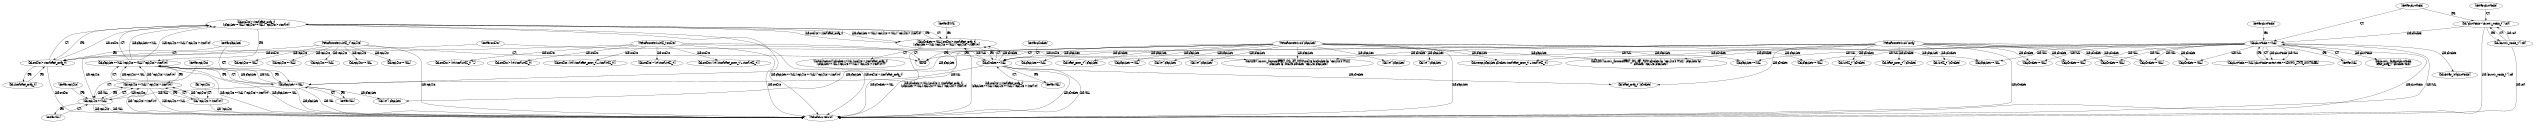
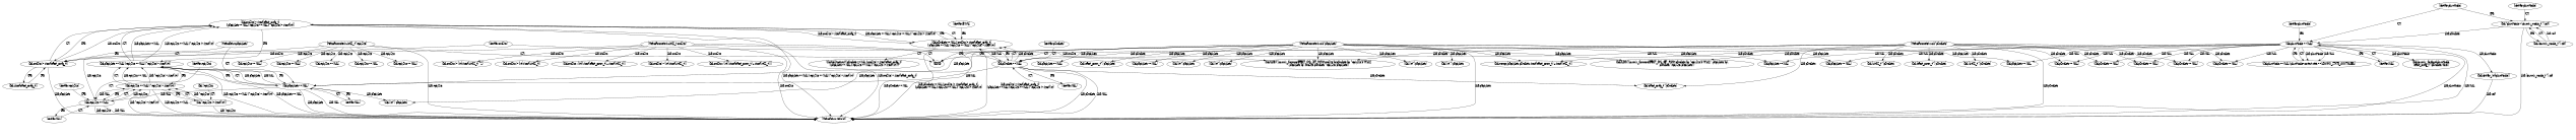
  digraph {
    fontname="Patrick Hand"
    node [fontname="Patrick Hand"]
    edge [fontname="Patrick Hand"]
    n1 [label="(Call,cmdSize != sizeof(effect_config_t)\n || pReplyData == NULL || replySize == NULL || *replySize != sizeof(int))"]
    n2 [label="(Call,cmdSize != sizeof(effect_config_t))"]
    n3 [label="(Call,pReplyData == NULL || replySize == NULL || *replySize != sizeof(int))"]
    n4 [label="(Call,pCmdData == NULL || cmdSize != sizeof(effect_config_t)\n || pReplyData == NULL || replySize == NULL || *replySize != sizeof(int))"]
    n5 [label="(MethodReturn,static int)"]
    n6 [label="(Call,sizeof(effect_config_t))"]
    n7 [label="(Call,pReplyData == NULL)"]
    n8 [label="(Call,replySize == NULL || *replySize != sizeof(int))"]
    n9 [label="(Call,pCmdData == NULL)"]
    n10 [label="(ControlStructure,if (pCmdData == NULL || cmdSize != sizeof(effect_config_t)\n || pReplyData == NULL || replySize == NULL || *replySize != sizeof(int)))"]
    n11 [label="(MethodParameterIn,uint32_t cmdSize)"]
    n12 [label="(Call,cmdSize != (int)sizeof(uint32_t) * 2)"]
    n13 [label="(Call,ALOGV(\"Downmix_Command EFFECT_CMD_SET_PARAM cmdSize %d pCmdData %p, *replySize %\" PRIu32\n \", pReplyData %p\", cmdSize, pCmdData, *replySize, pReplyData))"]
    n14 [label="(Call,cmdSize != (int)sizeof(uint32_t))"]
    n15 [label="(Call,cmdSize < (int)(sizeof(effect_param_t) + sizeof(int32_t)))"]
    n16 [label="(Call,cmdSize != (int)sizeof(uint32_t))"]
    n17 [label="(Call,cmdSize < (int)(sizeof(effect_param_t) + sizeof(int32_t)))"]
    1000100
    n19 [label="(Call,replySize == NULL)"]
    n20 [label="(Call,(int *) pReplyData)"]
    n21 [label="(Identifier,NULL)"]
    n22 [label="(Call,*replySize != sizeof(int))"]
    n23 [label="(Identifier,NULL)"]
    n24 [label="(MethodParameterIn,void *pReplyData)"]
    n25 [label="(Call,(int *)pReplyData)"]
    n26 [label="(Call,(int *) pReplyData)"]
    n27 [label="(Call,memcpy(pReplyData, pCmdData, sizeof(effect_param_t) + sizeof(int32_t)))"]
    n28 [label="(Call,pReplyData == NULL)"]
    n29 [label="(Call,(effect_param_t *) pReplyData)"]
    n30 [label="(Call,pReplyData == NULL)"]
    n31 [label="(Call,pReplyData == NULL)"]
    n32 [label="(Call,ALOGV(\"Downmix_Command EFFECT_CMD_GET_PARAM pCmdData %p, *replySize %\" PRIu32 \", pReplyData: %p\",\n                pCmdData, *replySize, pReplyData))"]
    n33 [label="(Call,(int *)pReplyData)"]
    n34 [label="(Call,pReplyData == NULL)"]
    n35 [label="(Call,(int *)pReplyData)"]
    n36 [label="(Call,pReplyData == NULL)"]
    n37 [label="(Identifier,NULL)"]
    n38 [label="(Call,(effect_config_t *)pCmdData)"]
-   n39 [label="(MethodParameterIn,void *config)"]
+   n39 [label="(MethodParameterIn,void *pCmdData)"]
    n40 [label="(Call,pCmdData == NULL)"]
    n41 [label="(Call,pCmdData == NULL)"]
    n42 [label="(Call,pCmdData == NULL)"]
    n43 [label="(Call,(uint32_t *)pCmdData)"]
    n44 [label="(Call,(effect_param_t *) pCmdData)"]
    n45 [label="(Call,(uint32_t *)pCmdData)"]
    n46 [label="(Call,pCmdData == NULL)"]
    n47 [label="(Call,pCmdData == NULL)"]
    n48 [label="(Call,pDwmModule == NULL)"]
    n49 [label="(Identifier,NULL)"]
    n50 [label="(Call,Downmix_Configure(pDwmModule,\n (effect_config_t *)pCmdData, false))"]
    n51 [label="(Call,Identifier_Init(pDwmModule))"]
    n52 [label="(Call,pDwmModule == NULL || pDwmModule->context.state == DOWNMIX_STATE_UNINITIALIZED)"]
    n53 [label="(Call,*pDwmModule = (downmix_module_t *) self)"]
    n54 [label="(Call,(downmix_module_t *) self)"]
    n55 [label="(MethodParameterIn,uint32_t *replySize)"]
    n56 [label="(Call,replySize == NULL)"]
    n57 [label="(Call,replySize == NULL)"]
    n58 [label="(Call,replySize == NULL)"]
    n59 [label="(Call,replySize == NULL)"]
    n60 [label="(Call,replySize == NULL)"]
    n61 [label="(Identifier,pDwmModule)"]
    n62 [label="(Identifier,EINVAL)"]
    n63 [label="(Identifier,pCmdData)"]
    n64 [label="(Call,*replySize)"]
    n65 [label="(Identifier,replySize)"]
    n66 [label="(Identifier,pDwmModule)"]
    n67 [label="(Identifier,pDwmModule)"]
    n68 [label="(Identifier,replySize)"]
    n69 [label="(Identifier,cmdSize)"]
-   n70 [label="(Identifier,pReplyData)"]
+   n70 [label="(MethodReturn,pReplyData)"]
    n1 -> n2 [label="CFG: "]
    n1 -> n3 [label="CFG: "]
    n1 -> n4 [label="AST: "]
    n1 -> n4 [label="DDG: cmdSize != sizeof(effect_config_t)"]
    n1 -> n4 [label="DDG: pReplyData == NULL || replySize == NULL || *replySize != sizeof(int)"]
    n1 -> n5 [label="DDG: pReplyData == NULL || replySize == NULL || *replySize != sizeof(int)"]
    n1 -> n5 [label="DDG: cmdSize != sizeof(effect_config_t)"]
    n2 -> n1 [label="AST: "]
    n2 -> n1 [label="DDG: cmdSize"]
-   n2 -> n5 [label="DDG: cmdSize"]
+   n2 -> n5 [label="DDG: pReplyData"]
    n2 -> n6 [label="CFG: "]
    n3 -> n1 [label="AST: "]
    n3 -> n1 [label="DDG: pReplyData == NULL"]
    n3 -> n1 [label="DDG: replySize == NULL || *replySize != sizeof(int)"]
    n3 -> n5 [label="DDG: replySize == NULL || *replySize != sizeof(int)"]
    n3 -> n5 [label="DDG: pReplyData == NULL"]
    n3 -> n7 [label="CFG: "]
    n3 -> n8 [label="CFG: "]
    n4 -> n1 [label="CFG: "]
    n4 -> n5 [label="DDG: pCmdData == NULL"]
    n4 -> n5 [label="DDG: pCmdData == NULL || cmdSize != sizeof(effect_config_t)\n || pReplyData == NULL || replySize == NULL || *replySize != sizeof(int)"]
    n4 -> n5 [label="DDG: cmdSize != sizeof(effect_config_t)\n || pReplyData == NULL || replySize == NULL || *replySize != sizeof(int)"]
    n4 -> n9 [label="CFG: "]
    n4 -> n10 [label="AST: "]
    n6 -> n2 [label="CFG: "]
    n7 -> n3 [label="AST: "]
    n7 -> n3 [label="DDG: pReplyData"]
    n7 -> n3 [label="DDG: NULL"]
    n7 -> n5 [label="DDG: pReplyData"]
    n7 -> n5 [label="DDG: NULL"]
    n7 -> n19 [label="DDG: NULL"]
    n7 -> n20 [label="DDG: pReplyData"]
    n7 -> n21 [label="CFG: "]
    n8 -> n3 [label="AST: "]
    n8 -> n3 [label="DDG: replySize == NULL"]
    n8 -> n3 [label="DDG: *replySize != sizeof(int)"]
    n8 -> n5 [label="DDG: *replySize != sizeof(int)"]
    n8 -> n5 [label="DDG: replySize == NULL"]
    n8 -> n19 [label="CFG: "]
    n8 -> n22 [label="CFG: "]
    n9 -> n4 [label="AST: "]
    n9 -> n4 [label="DDG: pCmdData"]
    n9 -> n4 [label="DDG: NULL"]
    n9 -> n5 [label="DDG: pCmdData"]
    n9 -> n5 [label="DDG: NULL"]
    n9 -> n7 [label="DDG: NULL"]
    n9 -> n37 [label="CFG: "]
    n9 -> n38 [label="DDG: pCmdData"]
    n11 -> n2 [label="DDG: cmdSize"]
    n11 -> n5 [label="DDG: cmdSize"]
    n11 -> n12 [label="DDG: cmdSize"]
    n11 -> n13 [label="DDG: cmdSize"]
    n11 -> n14 [label="DDG: cmdSize"]
    n11 -> n15 [label="DDG: cmdSize"]
    n11 -> n16 [label="DDG: cmdSize"]
    n11 -> n17 [label="DDG: cmdSize"]
    n11 -> 1000100 [label="AST: "]
    n19 -> n5 [label="DDG: replySize"]
    n19 -> n5 [label="DDG: NULL"]
    n19 -> n8 [label="AST: "]
    n19 -> n8 [label="DDG: replySize"]
    n19 -> n8 [label="DDG: NULL"]
    n19 -> n23 [label="CFG: "]
    n21 -> n7 [label="AST: "]
    n22 -> n5 [label="DDG: *replySize"]
    n22 -> n8 [label="AST: "]
    n22 -> n8 [label="DDG: *replySize"]
    n23 -> n19 [label="AST: "]
    n24 -> n5 [label="DDG: pReplyData"]
    n24 -> n7 [label="DDG: pReplyData"]
    n24 -> n13 [label="DDG: pReplyData"]
    n24 -> 1000100 [label="CFG: "]
    n24 -> n20 [label="DDG: pReplyData"]
    n24 -> n25 [label="DDG: pReplyData"]
    n24 -> n26 [label="DDG: pReplyData"]
    n24 -> n27 [label="DDG: pReplyData"]
    n24 -> n28 [label="DDG: pReplyData"]
    n24 -> n29 [label="DDG: pReplyData"]
    n24 -> n30 [label="DDG: pReplyData"]
    n24 -> n31 [label="DDG: pReplyData"]
    n24 -> n32 [label="DDG: pReplyData"]
    n24 -> n33 [label="DDG: pReplyData"]
    n24 -> n34 [label="DDG: pReplyData"]
    n24 -> n35 [label="DDG: pReplyData"]
    n24 -> n36 [label="DDG: pReplyData"]
    n37 -> n9 [label="AST: "]
    n39 -> n5 [label="DDG: pCmdData"]
    n39 -> n9 [label="DDG: pCmdData"]
    n39 -> n13 [label="DDG: pCmdData"]
    n39 -> 1000100 [label="AST: "]
    n39 -> n27 [label="DDG: pCmdData"]
    n39 -> n32 [label="DDG: pCmdData"]
    n39 -> n38 [label="DDG: pCmdData"]
    n39 -> n40 [label="DDG: pCmdData"]
    n39 -> n41 [label="DDG: pCmdData"]
    n39 -> n42 [label="DDG: pCmdData"]
    n39 -> n43 [label="DDG: pCmdData"]
    n39 -> n44 [label="DDG: pCmdData"]
    n39 -> n45 [label="DDG: pCmdData"]
    n39 -> n46 [label="DDG: pCmdData"]
    n39 -> n47 [label="DDG: pCmdData"]
    n48 -> n5 [label="DDG: pDwmModule"]
    n48 -> n5 [label="DDG: NULL"]
    n48 -> n9 [label="DDG: NULL"]
    n48 -> n30 [label="DDG: NULL"]
    n48 -> n34 [label="DDG: NULL"]
    n48 -> n36 [label="DDG: NULL"]
    n48 -> n40 [label="DDG: NULL"]
    n48 -> n41 [label="DDG: NULL"]
    n48 -> n42 [label="DDG: NULL"]
    n48 -> n46 [label="DDG: NULL"]
    n48 -> n47 [label="DDG: NULL"]
    n48 -> n49 [label="CFG: "]
    n48 -> n50 [label="DDG: pDwmModule"]
-   n48 -> n51 [label="DDG: pCmdData"]
+   n48 -> n51 [label="DDG: pDwmModule"]
    n48 -> n52 [label="AST: "]
    n48 -> n52 [label="DDG: pDwmModule"]
    n48 -> n52 [label="DDG: NULL"]
    n49 -> n48 [label="AST: "]
    n52 -> n48 [label="CFG: "]
    n53 -> n5 [label="DDG: (downmix_module_t *) self"]
    n53 -> n48 [label="DDG: pCmdData"]
    n53 -> n54 [label="CFG: "]
-   n54 -> n5 [label="DDG: self"]
+   n51 -> n5 [label="DDG: self"]
    n54 -> n53 [label="AST: "]
    n54 -> n53 [label="DDG: self"]
    n55 -> n5 [label="DDG: replySize"]
    n55 -> 1000100 [label="AST: "]
    n55 -> n19 [label="DDG: replySize"]
    n55 -> n56 [label="DDG: replySize"]
    n55 -> n57 [label="DDG: replySize"]
    n55 -> n58 [label="DDG: replySize"]
    n55 -> n59 [label="DDG: replySize"]
    n55 -> n60 [label="DDG: replySize"]
    n61 -> n48 [label="AST: "]
    n61 -> n53 [label="CFG: "]
    n62 -> n4 [label="CFG: "]
    n63 -> n9 [label="AST: "]
    n64 -> n22 [label="AST: "]
    n65 -> n7 [label="CFG: "]
    n65 -> n19 [label="AST: "]
    n66 -> n53 [label="AST: "]
    n67 -> n48 [label="CFG: "]
    n68 -> n19 [label="CFG: "]
    n69 -> n2 [label="AST: "]
    n69 -> n9 [label="CFG: "]
    n70 -> n2 [label="CFG: "]
    n70 -> n7 [label="AST: "]
  }
